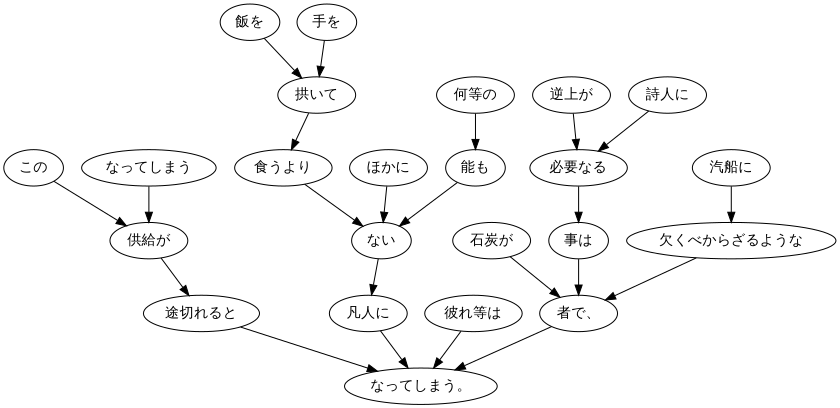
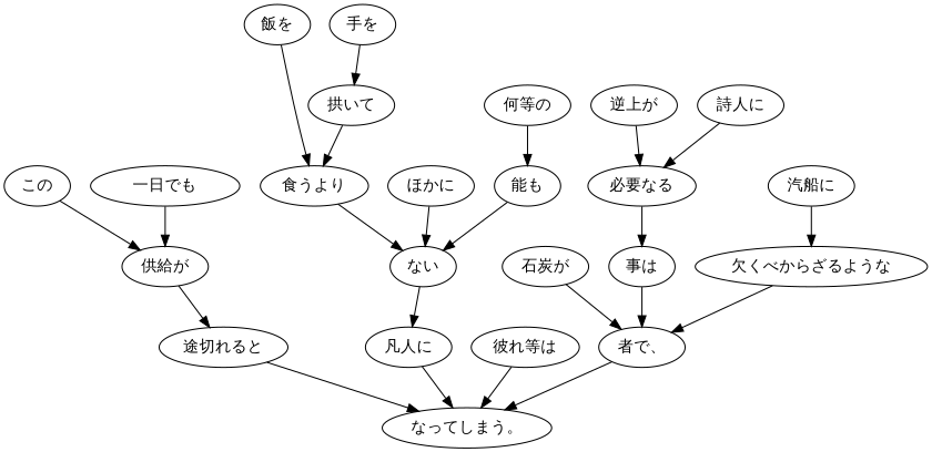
  digraph {
    n1 [label="詩人に"]
    n2 [label="必要なる"]
    n3 [label="事は"]
    n4 [label="逆上が"]
    n5 [label="者で、"]
    n6 [label="なってしまう。"]
    n7 [label="汽船に"]
    n8 [label="欠くべからざるような"]
    n9 [label="石炭が"]
    n10 [label="この"]
    n11 [label="供給が"]
    n12 [label="途切れると"]
-   n13 [label="なってしまう"]
+   n13 [label="一日でも"]
    n14 [label="彼れ等は"]
    n15 [label="手を"]
    n16 [label="拱いて"]
    n17 [label="食うより"]
    n18 [label="ない"]
    n19 [label="飯を"]
    n20 [label="凡人に"]
    n21 [label="ほかに"]
    n22 [label="何等の"]
    n23 [label="能も"]
    n1 -> n2
    n2 -> n3
    n3 -> n5
    n4 -> n2
    n5 -> n6
    n7 -> n8
    n8 -> n5
    n9 -> n5
    n10 -> n11
    n11 -> n12
    n12 -> n6
    n13 -> n11
    n14 -> n6
    n15 -> n16
    n16 -> n17
    n17 -> n18
    n18 -> n20
-   n19 -> n16
+   n19 -> n17
    n20 -> n6
    n21 -> n18
    n22 -> n23
    n23 -> n18
  }
